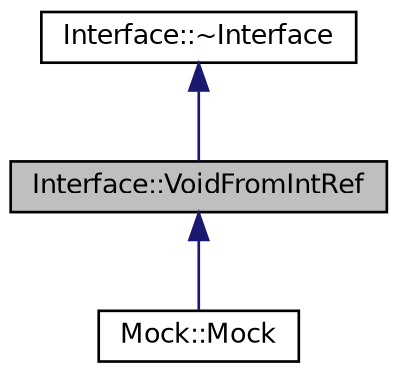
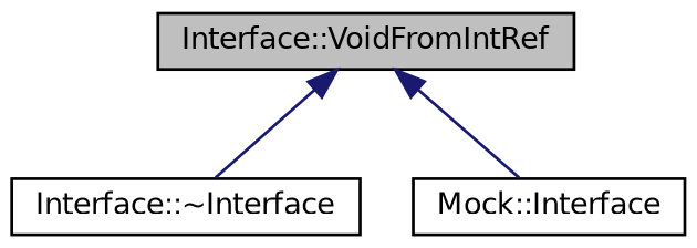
  digraph {
    rankdir=TB
    node [color=black fillcolor=white fontname=Helvetica fontsize=10 shape=record style=filled]
    edge [color=midnightblue dir=back fontname=Helvetica fontsize=10 labelfontname=Helvetica labelfontsize=10 style=solid]
    n1 [fillcolor=grey75 fontcolor=black height=0.2 label="Interface::VoidFromIntRef" width=0.4]
    n2 [height=0.2 label="Interface::~Interface" width=0.4]
-   n3 [height=0.2 label="Mock::Mock" width=0.4]
-   n2 -> n1
+   n3 [height=0.2 label="Mock::Interface" width=0.4]
+   n1 -> n2
    n1 -> n3
  }
